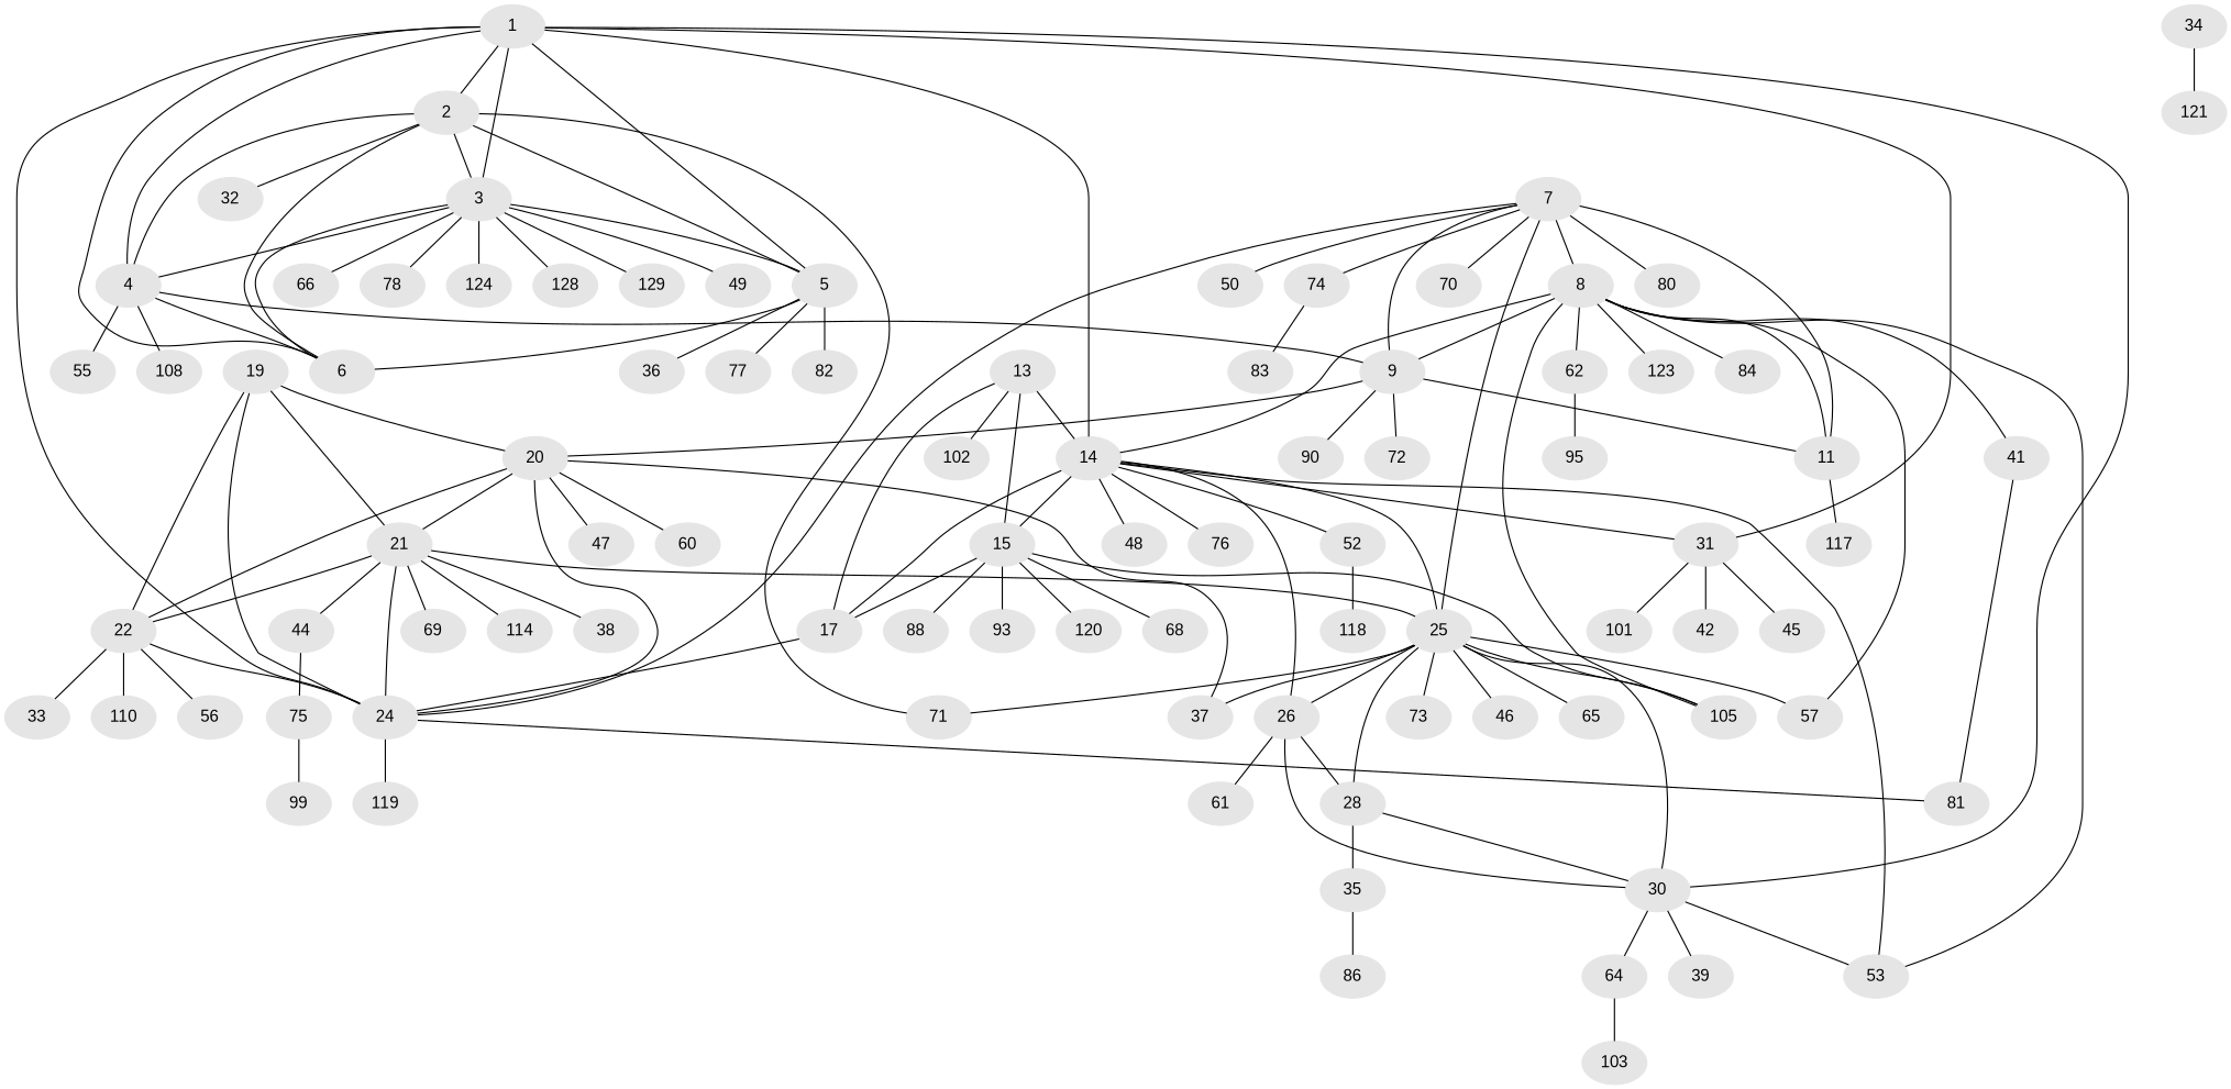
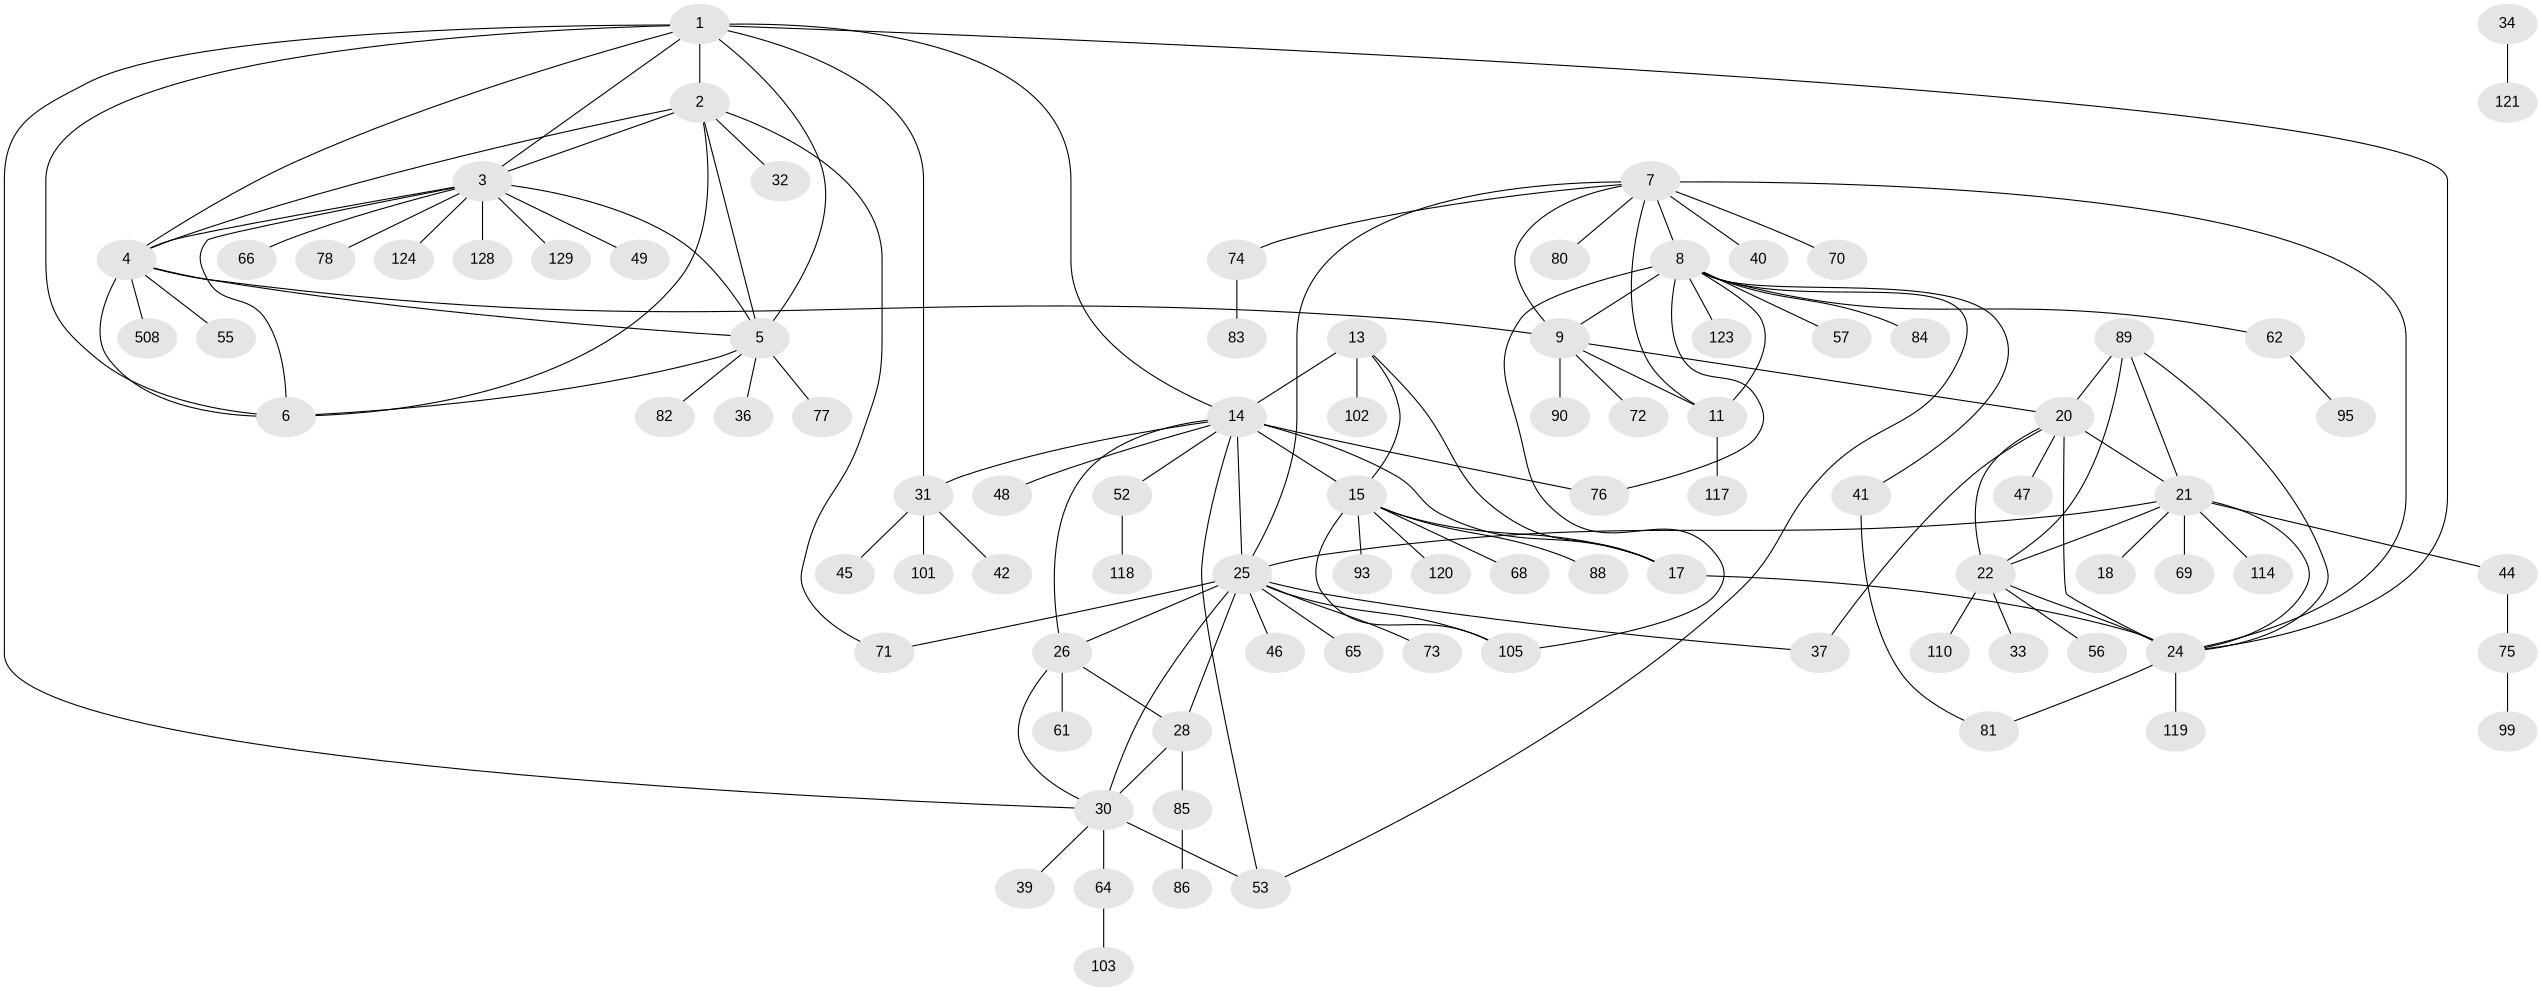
  graph {
    fontname="Liberation Sans"
    node [color=gray90 fontname="Liberation Sans" style=filled]
    edge [fontname="Liberation Sans"]
    1
    2
    3
    4
    5
    6
    14 [super="+111+16+50"]
    24
    30
    31
    32
    71
    49 [super="+112"]
    66
    78
    124
    128
    129
    9
    55
-   108
+   108 [label=508]
    36 [super="+115"]
    77
    82
    25 [super="+58+29+35+131"]
    53
    15
    17 [super="+51"]
    26 [super="+27+63"]
    48
    52
    76
    81
    119
    39 [super="+107"]
    64
    42
    45
    101
    11
    20
    72
    90 [super="+125"]
    7 [super="+12"]
    8 [super="+79+10"]
-   40 [label=50]
+   40
    70
    74
    80
    41 [super="+113"]
    57
    62
    84
    105 [super="+109"]
    123
    117
    37
    28 [super="+126+89"]
    46
    65
    73
    83
    95
    21
    22 [super="+23+127"]
    47
-   60
    13
    102
    68
    88
    93
    120
    61
    118
-   19
-   38
+   19 [label=89]
+   38 [label=18]
    44
    69
    114
    33
    56
    110
    34 [super="+67"]
    121
    75
-   85 [label=35]
+   85
    86
    103
    99
    1 -- 2
    1 -- 3
    1 -- 4
    1 -- 5
    1 -- 6
    1 -- 14
    1 -- 24
    1 -- 30
    1 -- 31
    2 -- 3
    2 -- 4
    2 -- 5
    2 -- 6
    2 -- 32
    2 -- 71
    3 -- 4
    3 -- 5
    3 -- 6
    3 -- 49
    3 -- 66
    3 -- 78
    3 -- 124
    3 -- 128
    3 -- 129
+   4 -- 5
    4 -- 6
    4 -- 9
    4 -- 55
    4 -- 108
    5 -- 6
    5 -- 36
    5 -- 77
    5 -- 82
    14 -- 31
    14 -- 25
    14 -- 53
    14 -- 15 [weight=3]
    14 -- 17 [weight=3]
    14 -- 26
    14 -- 48
    14 -- 52
    14 -- 76
    24 -- 81
    24 -- 119
    30 -- 53
    30 -- 39
    30 -- 64
    31 -- 42
    31 -- 45
    31 -- 101
    9 -- 11
    9 -- 20
    9 -- 72
    9 -- 90
    25 -- 30 [weight=2]
    25 -- 71
    25 -- 26 [weight=4]
-   25 -- 57
    25 -- 105
    25 -- 37
    25 -- 28 [weight=2]
    25 -- 46
    25 -- 65
    25 -- 73
    15 -- 17
    15 -- 105
    15 -- 68
    15 -- 88
    15 -- 93
    15 -- 120
    17 -- 24
    26 -- 30 [weight=2]
    26 -- 28 [weight=2]
    26 -- 61
    52 -- 118
    64 -- 103
    11 -- 117
    20 -- 24
    20 -- 37
    20 -- 21
    20 -- 22 [weight=2]
    20 -- 47
-   20 -- 60
    7 -- 24
    7 -- 9 [weight=2]
    7 -- 25
    7 -- 11 [weight=2]
    7 -- 8 [weight=4]
    7 -- 40
    7 -- 70
    7 -- 74
    7 -- 80
-   8 -- 14
+   8 -- 76
    8 -- 9 [weight=2]
    8 -- 53
    8 -- 11 [weight=2]
    8 -- 41
    8 -- 57
    8 -- 62
    8 -- 84
    8 -- 105
    8 -- 123
    74 -- 83
    41 -- 81
    62 -- 95
    28 -- 30
    28 -- 85
    21 -- 24
    21 -- 25
    21 -- 22 [weight=2]
    21 -- 38
    21 -- 44
    21 -- 69
    21 -- 114
    22 -- 24 [weight=2]
    22 -- 33
    22 -- 56
    22 -- 110
    13 -- 14 [weight=3]
    13 -- 15
    13 -- 17
    13 -- 102
    19 -- 24
    19 -- 20
    19 -- 21
    19 -- 22 [weight=2]
    44 -- 75
    34 -- 121
    75 -- 99
    85 -- 86
  }
